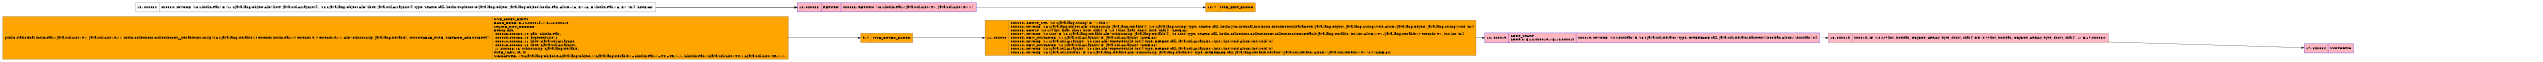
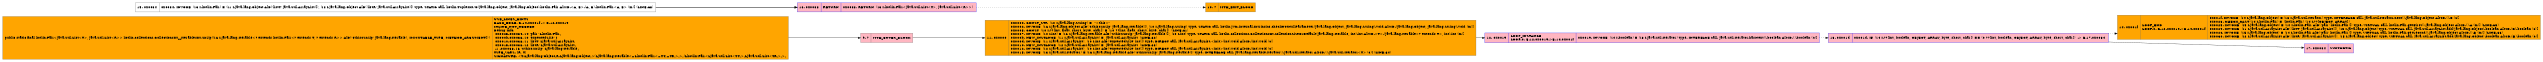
  digraph {
    rankdir=LR
    node [color=gray40 fillcolor=orange shape=record style=filled]
    edge [style=solid]
-   n1 [label="{9\:\ ?|MTH_ENTER_BLOCK\l}"]
+   n1 [fillcolor=lightpink label="{9\:\ ?|MTH_ENTER_BLOCK\l}"]
    n2 [label="{11\:\ 0x0000|0x0000: CONST_STR  (r0 I:java.lang.String) =  \"\<this\>\" \l0x0002: INVOKE  (r6 I:java.lang.Object A[D('$this$unzip' java.lang.Iterable)]), (r0 I:java.lang.String) type: STATIC call: kotlin.jvm.internal.Intrinsics.checkNotNullParameter(java.lang.Object, java.lang.String):void A[MD:(java.lang.Object, java.lang.String):void (m)]\l0x0005: CONST  (r0 I:??[int, float, short, byte, char]) = (10 ??[int, float, short, byte, char])  (LINE:61)\l0x0007: INVOKE  (r0 I:int) = (r6 I:java.lang.Iterable A[D('$this$unzip' java.lang.Iterable)]), (r0 I:int) type: STATIC call: kotlin.collections.CollectionsKt.collectionSizeOrDefault(java.lang.Iterable, int):int A[MD:\<T\>:(java.lang.Iterable\<? extends T\>, int):int (m)]\l0x000b: NEW_INSTANCE  (r1 I:java.util.ArrayList) =  java.util.ArrayList  (LINE:62)\l0x000d: INVOKE  (r1 I:java.util.ArrayList), (r0 I:int A[D('expectedSize' int)]) type: DIRECT call: java.util.ArrayList.\<init\>(int):void A[MD:(int):void (c)]\l0x0010: NEW_INSTANCE  (r2 I:java.util.ArrayList) =  java.util.ArrayList  (LINE:63)\l0x0012: INVOKE  (r2 I:java.util.ArrayList), (r0 I:int A[D('expectedSize' int)]) type: DIRECT call: java.util.ArrayList.\<init\>(int):void A[MD:(int):void (c)]\l0x0015: INVOKE  (r3 I:java.util.Iterator) = (r6 I:java.lang.Iterable A[D('$this$unzip' java.lang.Iterable)]) type: INTERFACE call: java.lang.Iterable.iterator():java.util.Iterator A[MD:():java.util.Iterator\<T\> (c)] (LINE:64)\l}"]
-   n3 [color=blue fillcolor=lightpink label="{12\:\ 0x0019|LOOP_START\lLOOP:0: B:12:0x0019\-\>B:14:0x001f\l|0x0019: INVOKE  (r4 I:boolean) = (r3 I:java.util.Iterator) type: INTERFACE call: java.util.Iterator.hasNext():boolean A[MD:():boolean (c)]\l}"]
-   n4 [fillcolor=lightpink label="{13\:\ 0x001d|0x001d: IF  (r4 I:??[int, boolean, OBJECT, ARRAY, byte, short, char]) == (0 ??[int, boolean, OBJECT, ARRAY, byte, short, char])  \-\> B:17:0x0034 \l}"]
+   n3 [color=blue fillcolor=lightpink label="{12\:\ 0x0019|LOOP_INSTANCE\lLOOP:0: B:12:0x0019\-\>B:14:0x001f\l|0x0019: INVOKE  (r4 I:boolean) = (r3 I:java.util.Iterator) type: INTERFACE call: java.util.Iterator.hasNext():boolean A[MD:():boolean (c)]\l}"]
+   n4 [color=blue fillcolor=lightpink label="{13\:\ 0x001d|0x001d: IF  (r4 I:??[int, boolean, OBJECT, ARRAY, byte, short, char]) == (0 ??[int, boolean, OBJECT, ARRAY, byte, short, char])  \-\> B:17:0x0034 \l}"]
+   n5 [label="{14\:\ 0x001f|LOOP_END\lLOOP:0: B:12:0x0019\-\>B:14:0x001f\l|0x001f: INVOKE  (r4 I:java.lang.Object) = (r3 I:java.util.Iterator) type: INTERFACE call: java.util.Iterator.next():java.lang.Object A[MD:():E (c)]\l0x0023: CHECK_CAST (r4 I:kotlin.Pair) = (kotlin.Pair) (r4 I:??[OBJECT, ARRAY]) \l0x0025: INVOKE  (r5 I:java.lang.Object) = (r4 I:kotlin.Pair A[D('pair' kotlin.Pair)]) type: VIRTUAL call: kotlin.Pair.getFirst():java.lang.Object A[MD:():A (m)] (LINE:65)\l0x0029: INVOKE  (r1 I:java.util.ArrayList A[D('listT' java.util.ArrayList)]), (r5 I:java.lang.Object) type: VIRTUAL call: java.util.ArrayList.add(java.lang.Object):boolean A[MD:(E):boolean (c)]\l0x002c: INVOKE  (r5 I:java.lang.Object) = (r4 I:kotlin.Pair A[D('pair' kotlin.Pair)]) type: VIRTUAL call: kotlin.Pair.getSecond():java.lang.Object A[MD:():B (m)] (LINE:66)\l0x0030: INVOKE  (r2 I:java.util.ArrayList A[D('listR' java.util.ArrayList)]), (r5 I:java.lang.Object) type: VIRTUAL call: java.util.ArrayList.add(java.lang.Object):boolean A[MD:(E):boolean (c)]\l}"]
    n6 [color=blue fillcolor=lightpink label="{17\:\ 0x0034|SYNTHETIC\l}"]
    n7 [fillcolor=white label="{15\:\ 0x0034|0x0034: INVOKE  (r3 I:kotlin.Pair) = (r1 I:java.lang.Object A[D('listT' java.util.ArrayList)]), (r2 I:java.lang.Object A[D('listR' java.util.ArrayList)]) type: STATIC call: kotlin.TuplesKt.to(java.lang.Object, java.lang.Object):kotlin.Pair A[MD:\<A, B\>:(A, B):kotlin.Pair\<A, B\> (m)] (LINE:68)\l}"]
    n8 [color=blue fillcolor=lightpink label="{16\:\ 0x0038|RETURN\l|0x0038: RETURN  (r3 I:kotlin.Pair\<java.util.List\<T\>, java.util.List\<R\>\>) \l}"]
    n9 [label="{10\:\ ?|MTH_EXIT_BLOCK\l}"]
    n10 [label="{public static final kotlin.Pair\<java.util.List\<T\>, java.util.List\<R\>\> kotlin.collections.CollectionsKt__IterablesKt.unzip((r6 I:java.lang.Iterable\<? extends kotlin.Pair\<? extends T, ? extends R\>\> A[D('$this$unzip' java.lang.Iterable), IMMUTABLE_TYPE, METHOD_ARGUMENT]))  | USE_LINES_HINTS\lBACK_EDGE: B:14:0x001f \-\> B:12:0x0019\lINLINE_NOT_NEEDED\lDebug Info:\l  0x0025\-0x0034: r4 'pair' Lkotlin\/Pair;\l  0x000b\-0x0038: r0 'expectedSize' I\l  0x0010\-0x0038: r1 'listT' Ljava\/util\/ArrayList;\l  0x0015\-0x0038: r2 'listR' Ljava\/util\/ArrayList;\l  \-1 \-0x0038: r6 '$this$unzip' Ljava\/lang\/Iterable;\lTYPE_VARS: [R, T]\lSIGNATURE: \<T:Ljava\/lang\/Object;R:Ljava\/lang\/Object;\>(Ljava\/lang\/Iterable\<+Lkotlin\/Pair\<+TT;+TR;\>;\>;)Lkotlin\/Pair\<Ljava\/util\/List\<TT;\>;Ljava\/util\/List\<TR;\>;\>;\l}"]
    n1 -> n2
    n2 -> n3
    n3 -> n4 [style=dotted]
+   n4 -> n5 [style=dotted]
    n4 -> n6
    n7 -> n8 [style=bold]
-   n8 -> n9
+   n8 -> n9 [style=dotted]
    n10 -> n1
  }
